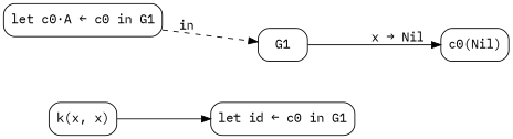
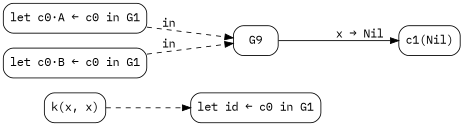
  digraph {
    fontname="IBM Plex Mono"
    rankdir=LR
    node [fontname="IBM Plex Mono" shape=box style=rounded]
    edge [fontname="IBM Plex Mono"]
    n1 [label="k(x, x)"]
    n2 [label="let id ← c0 in G1"]
-   n3 [label="c0(Nil)"]
-   G1
+   n3 [label="c1(Nil)"]
+   G1 [label=G9]
    n5 [label="let c0·A ← c0 in G1"]
-   n1 -> n2
+   n6 [label="let c0·B ← c0 in G1"]
+   n1 -> n2 [style=dashed]
    G1 -> n3 [label="x → Nil"]
    n5 -> G1 [label=in style=dashed]
+   n6 -> G1 [label=in style=dashed]
  }
